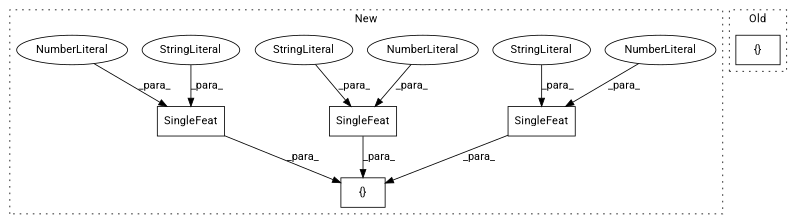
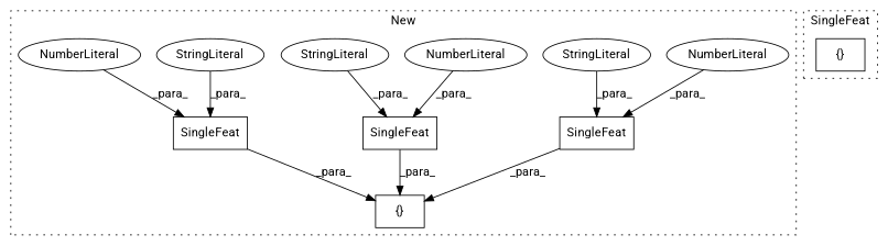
  digraph {
    fontname=Roboto
    node [a=32 l="11,1" shape=ellipse fontname=Roboto]
    edge [fontname=Roboto]
    n1 [label=SingleFeat s="3007,3029" shape=box]
    n2 [a=4 l="1,1" label="{}" s="2958,3030" shape=box]
    n3 [a=34 l=1 label=NumberLiteral s=3028]
    n4 [a=45 l=9 label=StringLiteral s=3018]
    n5 [label=SingleFeat s="2983,3005" shape=box]
    n6 [a=34 l=1 label=NumberLiteral s=3004]
    n7 [label=SingleFeat s="2959,2981" shape=box]
    n8 [a=34 l=1 label=NumberLiteral s=2980]
    n9 [a=45 l=9 label=StringLiteral s=2970]
    n10 [a=45 l=9 label=StringLiteral s=2994]
    n11 [a=4 l="1,1" label="{}" s="2885,2915" shape=box]
    subgraph cluster_1 {
      label=New
      style=dotted
      n1
      n2
      n3
      n4
      n5
      n6
      n7
      n8
      n9
      n10
    }
    subgraph cluster_2 {
-     label=Old
+     label=SingleFeat
      style=dotted
      n11
    }
    n1 -> n2 [label=_para_]
    n3 -> n1 [label=_para_]
    n4 -> n1 [label=_para_]
    n5 -> n2 [label=_para_]
    n6 -> n5 [label=_para_]
    n7 -> n2 [label=_para_]
    n8 -> n7 [label=_para_]
    n9 -> n7 [label=_para_]
    n10 -> n5 [label=_para_]
  }
